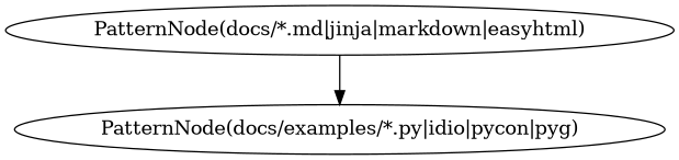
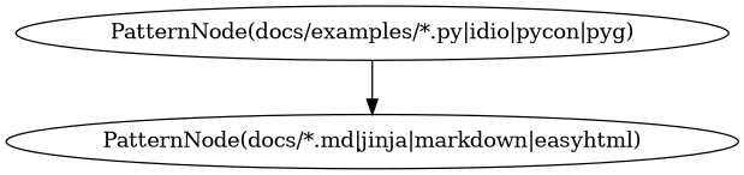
  digraph {
    "PatternNode(docs/*.md|jinja|markdown|easyhtml)"
    "PatternNode(docs/examples/*.py|idio|pycon|pyg)"
-   "PatternNode(docs/*.md|jinja|markdown|easyhtml)" -> "PatternNode(docs/examples/*.py|idio|pycon|pyg)"
+   "PatternNode(docs/examples/*.py|idio|pycon|pyg)" -> "PatternNode(docs/*.md|jinja|markdown|easyhtml)"
  }
